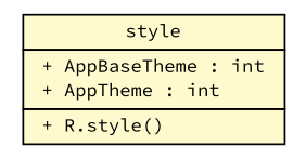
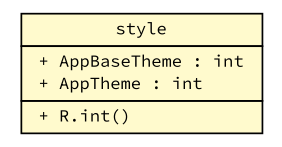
  digraph {
    nodesep=0.25
    ranksep=0.5
    fontname="Source Code Pro"
-   n1 [fontcolor=black fontname="Source Code Pro" fontsize=10.0 label=<<table title="epfl.sweng.R.style" border="0" cellborder="1" cellspacing="0" cellpadding="2" port="p" bgcolor="lemonChiffon" href="./R.style.html"> 		<tr><td><table border="0" cellspacing="0" cellpadding="1"> <tr><td align="center" balign="center"> style </td></tr> 		</table></td></tr> 		<tr><td><table border="0" cellspacing="0" cellpadding="1"> <tr><td align="left" balign="left"> + AppBaseTheme : int </td></tr> <tr><td align="left" balign="left"> + AppTheme : int </td></tr> 		</table></td></tr> 		<tr><td><table border="0" cellspacing="0" cellpadding="1"> <tr><td align="left" balign="left"> + R.style() </td></tr> 		</table></td></tr> 		</table>> shape=plaintext]
+   n1 [fontcolor=black fontname="Source Code Pro" fontsize=10.0 label=<<table title="epfl.sweng.R.style" border="0" cellborder="1" cellspacing="0" cellpadding="2" port="p" bgcolor="lemonChiffon" href="./R.style.html"> 		<tr><td><table border="0" cellspacing="0" cellpadding="1"> <tr><td align="center" balign="center"> style </td></tr> 		</table></td></tr> 		<tr><td><table border="0" cellspacing="0" cellpadding="1"> <tr><td align="left" balign="left"> + AppBaseTheme : int </td></tr> <tr><td align="left" balign="left"> + AppTheme : int </td></tr> 		</table></td></tr> 		<tr><td><table border="0" cellspacing="0" cellpadding="1"> <tr><td align="left" balign="left"> + R.int() </td></tr> 		</table></td></tr> 		</table>> shape=plaintext]
  }
